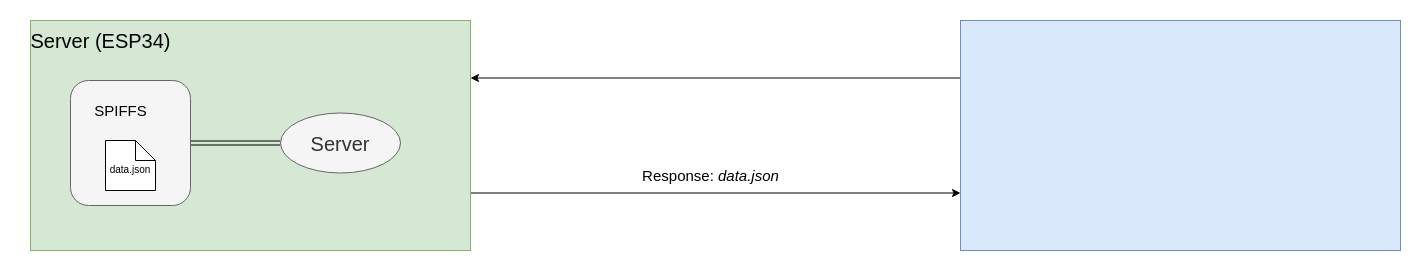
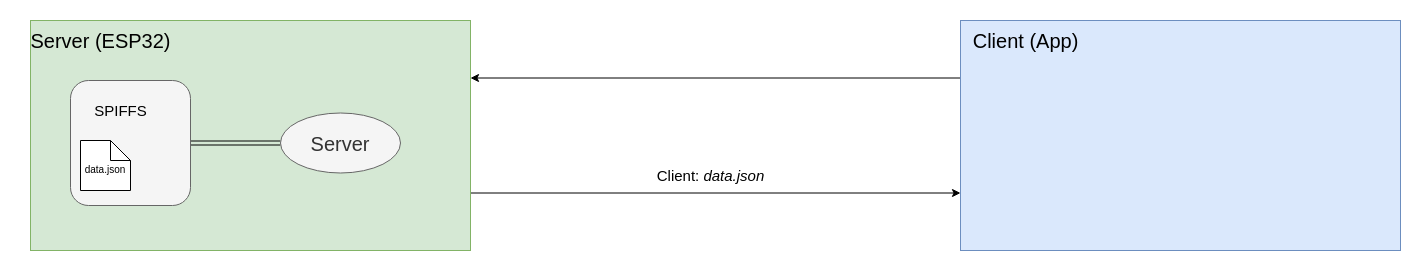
  <mxCell id="0" />
  <mxCell id="1" parent="0" />
  <mxCell id="2" style="edgeStyle=orthogonalEdgeStyle;rounded=0;orthogonalLoop=1;jettySize=auto;html=1;exitX=1;exitY=0.75;exitDx=0;exitDy=0;entryX=0;entryY=0.75;entryDx=0;entryDy=0;fontSize=15;" parent="1" source="3" target="6" edge="1"><mxGeometry relative="1" as="geometry" /></mxCell>
  <mxCell id="3" value="" style="rounded=0;whiteSpace=wrap;html=1;fillColor=#d5e8d4;strokeColor=#82b366;" parent="1" vertex="1"><mxGeometry x="30" y="20" width="440" height="230" as="geometry" /></mxCell>
- <mxCell id="4" value="&lt;font style=&quot;font-size: 20px;&quot;&gt;Server (ESP34)&lt;/font&gt;" style="text;html=1;resizable=0;autosize=1;align=center;verticalAlign=middle;points=[];fillColor=none;strokeColor=none;rounded=0;" parent="1" vertex="1"><mxGeometry x="20" y="20" width="160" height="40" as="geometry" /></mxCell>
+ <mxCell id="4" value="&lt;font style=&quot;font-size: 20px;&quot;&gt;Server (ESP32)&lt;/font&gt;" style="text;html=1;resizable=0;autosize=1;align=center;verticalAlign=middle;points=[];fillColor=none;strokeColor=none;rounded=0;" parent="1" vertex="1"><mxGeometry x="20" y="20" width="160" height="40" as="geometry" /></mxCell>
  <mxCell id="5" style="edgeStyle=orthogonalEdgeStyle;rounded=0;orthogonalLoop=1;jettySize=auto;html=1;exitX=0;exitY=0.25;exitDx=0;exitDy=0;entryX=1;entryY=0.25;entryDx=0;entryDy=0;fontSize=15;" parent="1" source="6" target="3" edge="1"><mxGeometry relative="1" as="geometry" /></mxCell>
  <mxCell id="6" value="" style="rounded=0;whiteSpace=wrap;html=1;fillColor=#dae8fc;strokeColor=#6c8ebf;" parent="1" vertex="1"><mxGeometry x="960" y="20" width="440" height="230" as="geometry" /></mxCell>
+ <mxCell id="7" value="&lt;font style=&quot;font-size: 20px;&quot;&gt;Client (App)&lt;br&gt;&lt;/font&gt;" style="text;html=1;resizable=0;autosize=1;align=center;verticalAlign=middle;points=[];fillColor=none;strokeColor=none;rounded=0;" parent="1" vertex="1"><mxGeometry x="960" y="20" width="130" height="40" as="geometry" /></mxCell>
  <mxCell id="8" style="edgeStyle=orthogonalEdgeStyle;rounded=0;orthogonalLoop=1;jettySize=auto;html=1;exitX=0;exitY=0.5;exitDx=0;exitDy=0;entryX=1;entryY=0.5;entryDx=0;entryDy=0;fontSize=15;shape=link;" parent="1" source="9" target="11" edge="1"><mxGeometry relative="1" as="geometry" /></mxCell>
  <mxCell id="9" value="Server" style="ellipse;whiteSpace=wrap;html=1;fontSize=20;fillColor=#f5f5f5;fontColor=#333333;strokeColor=#666666;" parent="1" vertex="1"><mxGeometry x="280" y="112.5" width="120" height="60" as="geometry" /></mxCell>
  <mxCell id="10" value="" style="group" parent="1" vertex="1" connectable="0"><mxGeometry x="70" y="80" width="120" height="125" as="geometry" /></mxCell>
  <mxCell id="11" value="" style="rounded=1;whiteSpace=wrap;html=1;fontSize=20;fillColor=#f5f5f5;fontColor=#333333;strokeColor=#666666;" parent="10" vertex="1"><mxGeometry width="120" height="125" as="geometry" /></mxCell>
- <mxCell id="12" value="&lt;font style=&quot;font-size: 10px;&quot;&gt;data.json&lt;/font&gt;" style="shape=note;size=20;whiteSpace=wrap;html=1;fontSize=20;" parent="10" vertex="1"><mxGeometry x="35" y="60" width="50" height="50" as="geometry" /></mxCell>
+ <mxCell id="12" value="&lt;font style=&quot;font-size: 10px;&quot;&gt;data.json&lt;/font&gt;" style="shape=note;size=20;whiteSpace=wrap;html=1;fontSize=20;" parent="10" vertex="1"><mxGeometry x="10" y="60" width="50" height="50" as="geometry" /></mxCell>
  <mxCell id="13" value="&lt;font style=&quot;font-size: 15px;&quot;&gt;SPIFFS&lt;/font&gt;" style="text;html=1;resizable=0;autosize=1;align=center;verticalAlign=middle;points=[];fillColor=none;strokeColor=none;rounded=0;fontSize=10;" parent="10" vertex="1"><mxGeometry x="10" y="15" width="80" height="30" as="geometry" /></mxCell>
- <mxCell id="14" value="Response: &lt;i&gt;data.json&lt;/i&gt;" style="text;html=1;resizable=0;autosize=1;align=center;verticalAlign=middle;points=[];fillColor=none;strokeColor=none;rounded=0;fontSize=15;" parent="1" vertex="1"><mxGeometry x="630" y="160" width="160" height="30" as="geometry" /></mxCell>
+ <mxCell id="14" value="Client: &lt;i&gt;data.json&lt;/i&gt;" style="text;html=1;resizable=0;autosize=1;align=center;verticalAlign=middle;points=[];fillColor=none;strokeColor=none;rounded=0;fontSize=15;" parent="1" vertex="1"><mxGeometry x="630" y="160" width="160" height="30" as="geometry" /></mxCell>
